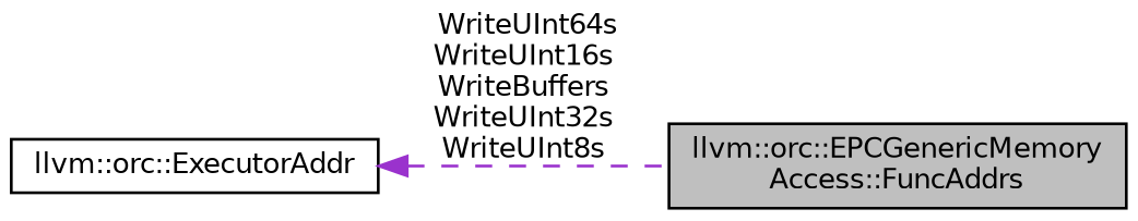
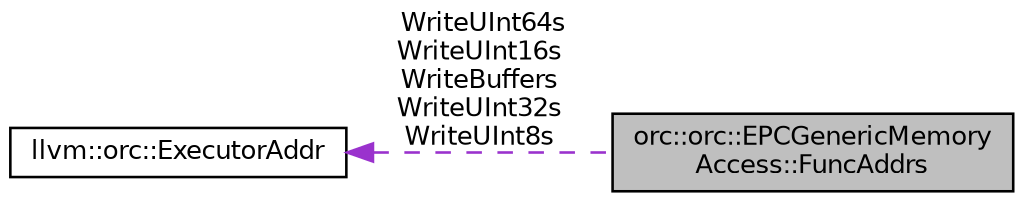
  digraph {
    rankdir=LR
    node [color=black fontname=Helvetica fontsize=10 shape=record]
-   n1 [fillcolor=grey75 fontcolor=black height=0.2 label="llvm::orc::EPCGenericMemory\lAccess::FuncAddrs" style=filled width=0.4]
+   n1 [fillcolor=grey75 fontcolor=black height=0.2 label="orc::orc::EPCGenericMemory\lAccess::FuncAddrs" style=filled width=0.4]
    n2 [height=0.2 label="llvm::orc::ExecutorAddr" width=0.4]
    n2 -> n1 [color=darkorchid3 dir=back fontname=Helvetica fontsize=10 label=" WriteUInt64s\nWriteUInt16s\nWriteBuffers\nWriteUInt32s\nWriteUInt8s" labelfontname=Helvetica labelfontsize=10 style=dashed]
  }
